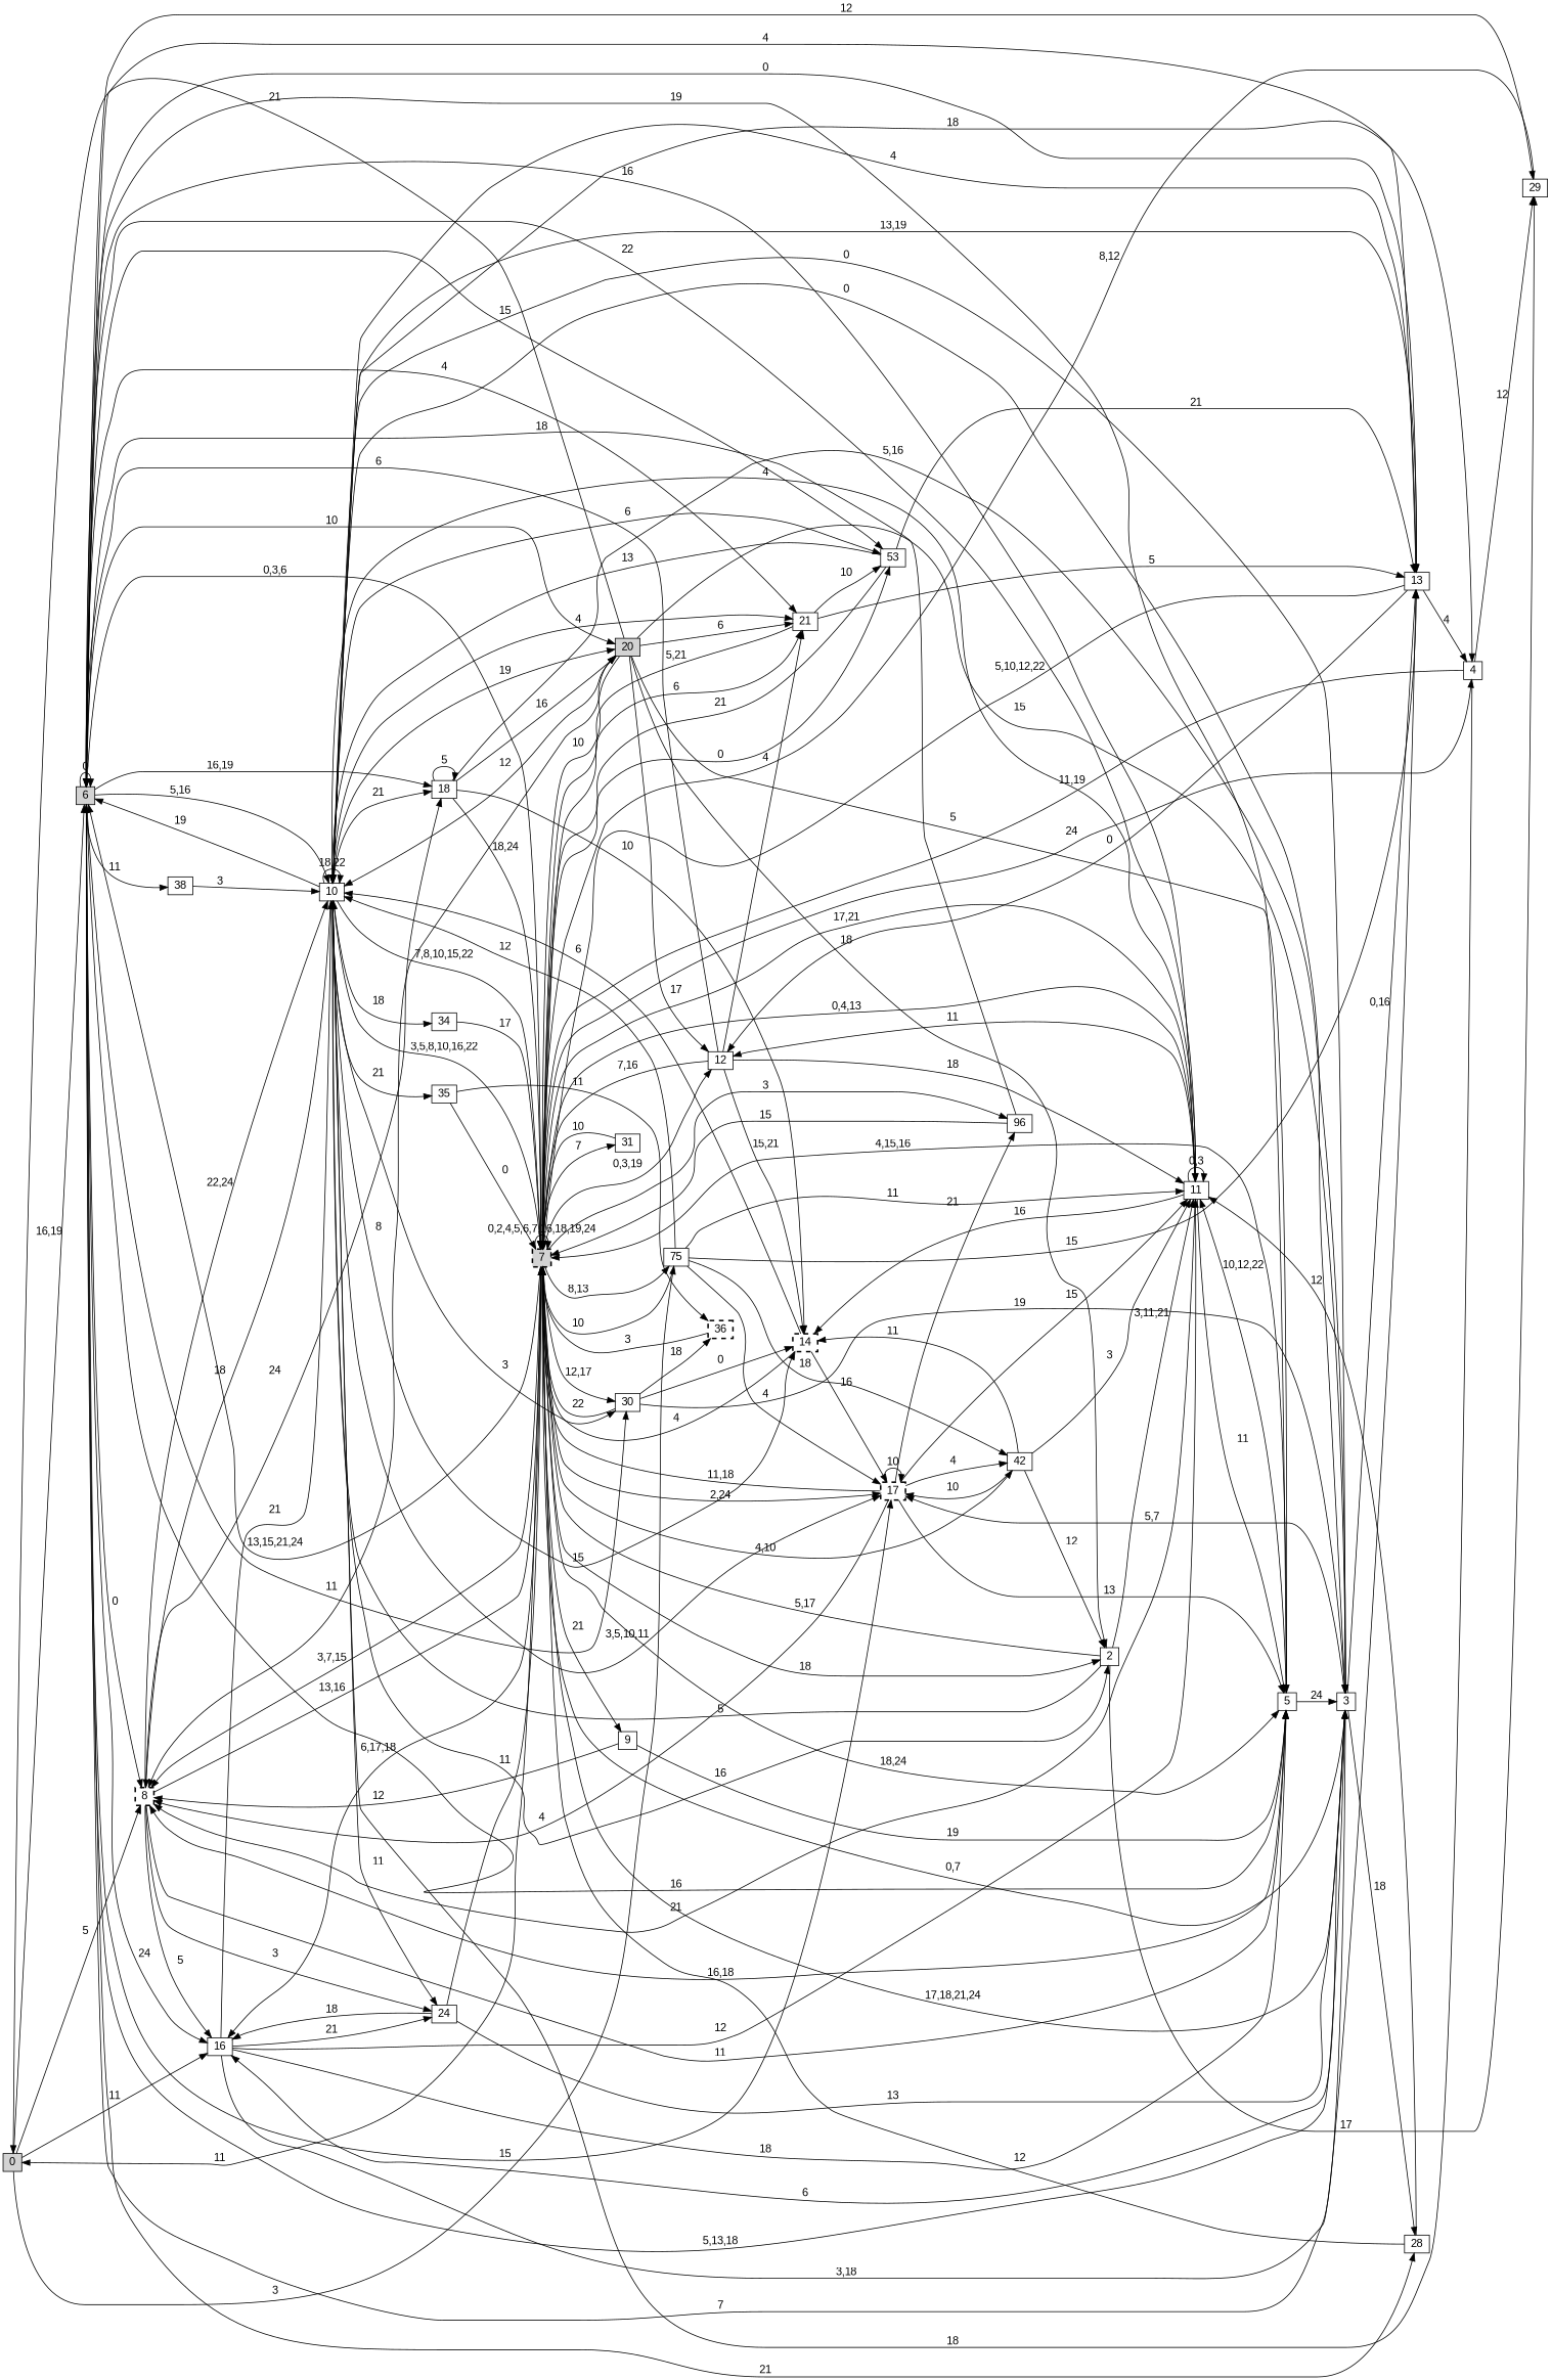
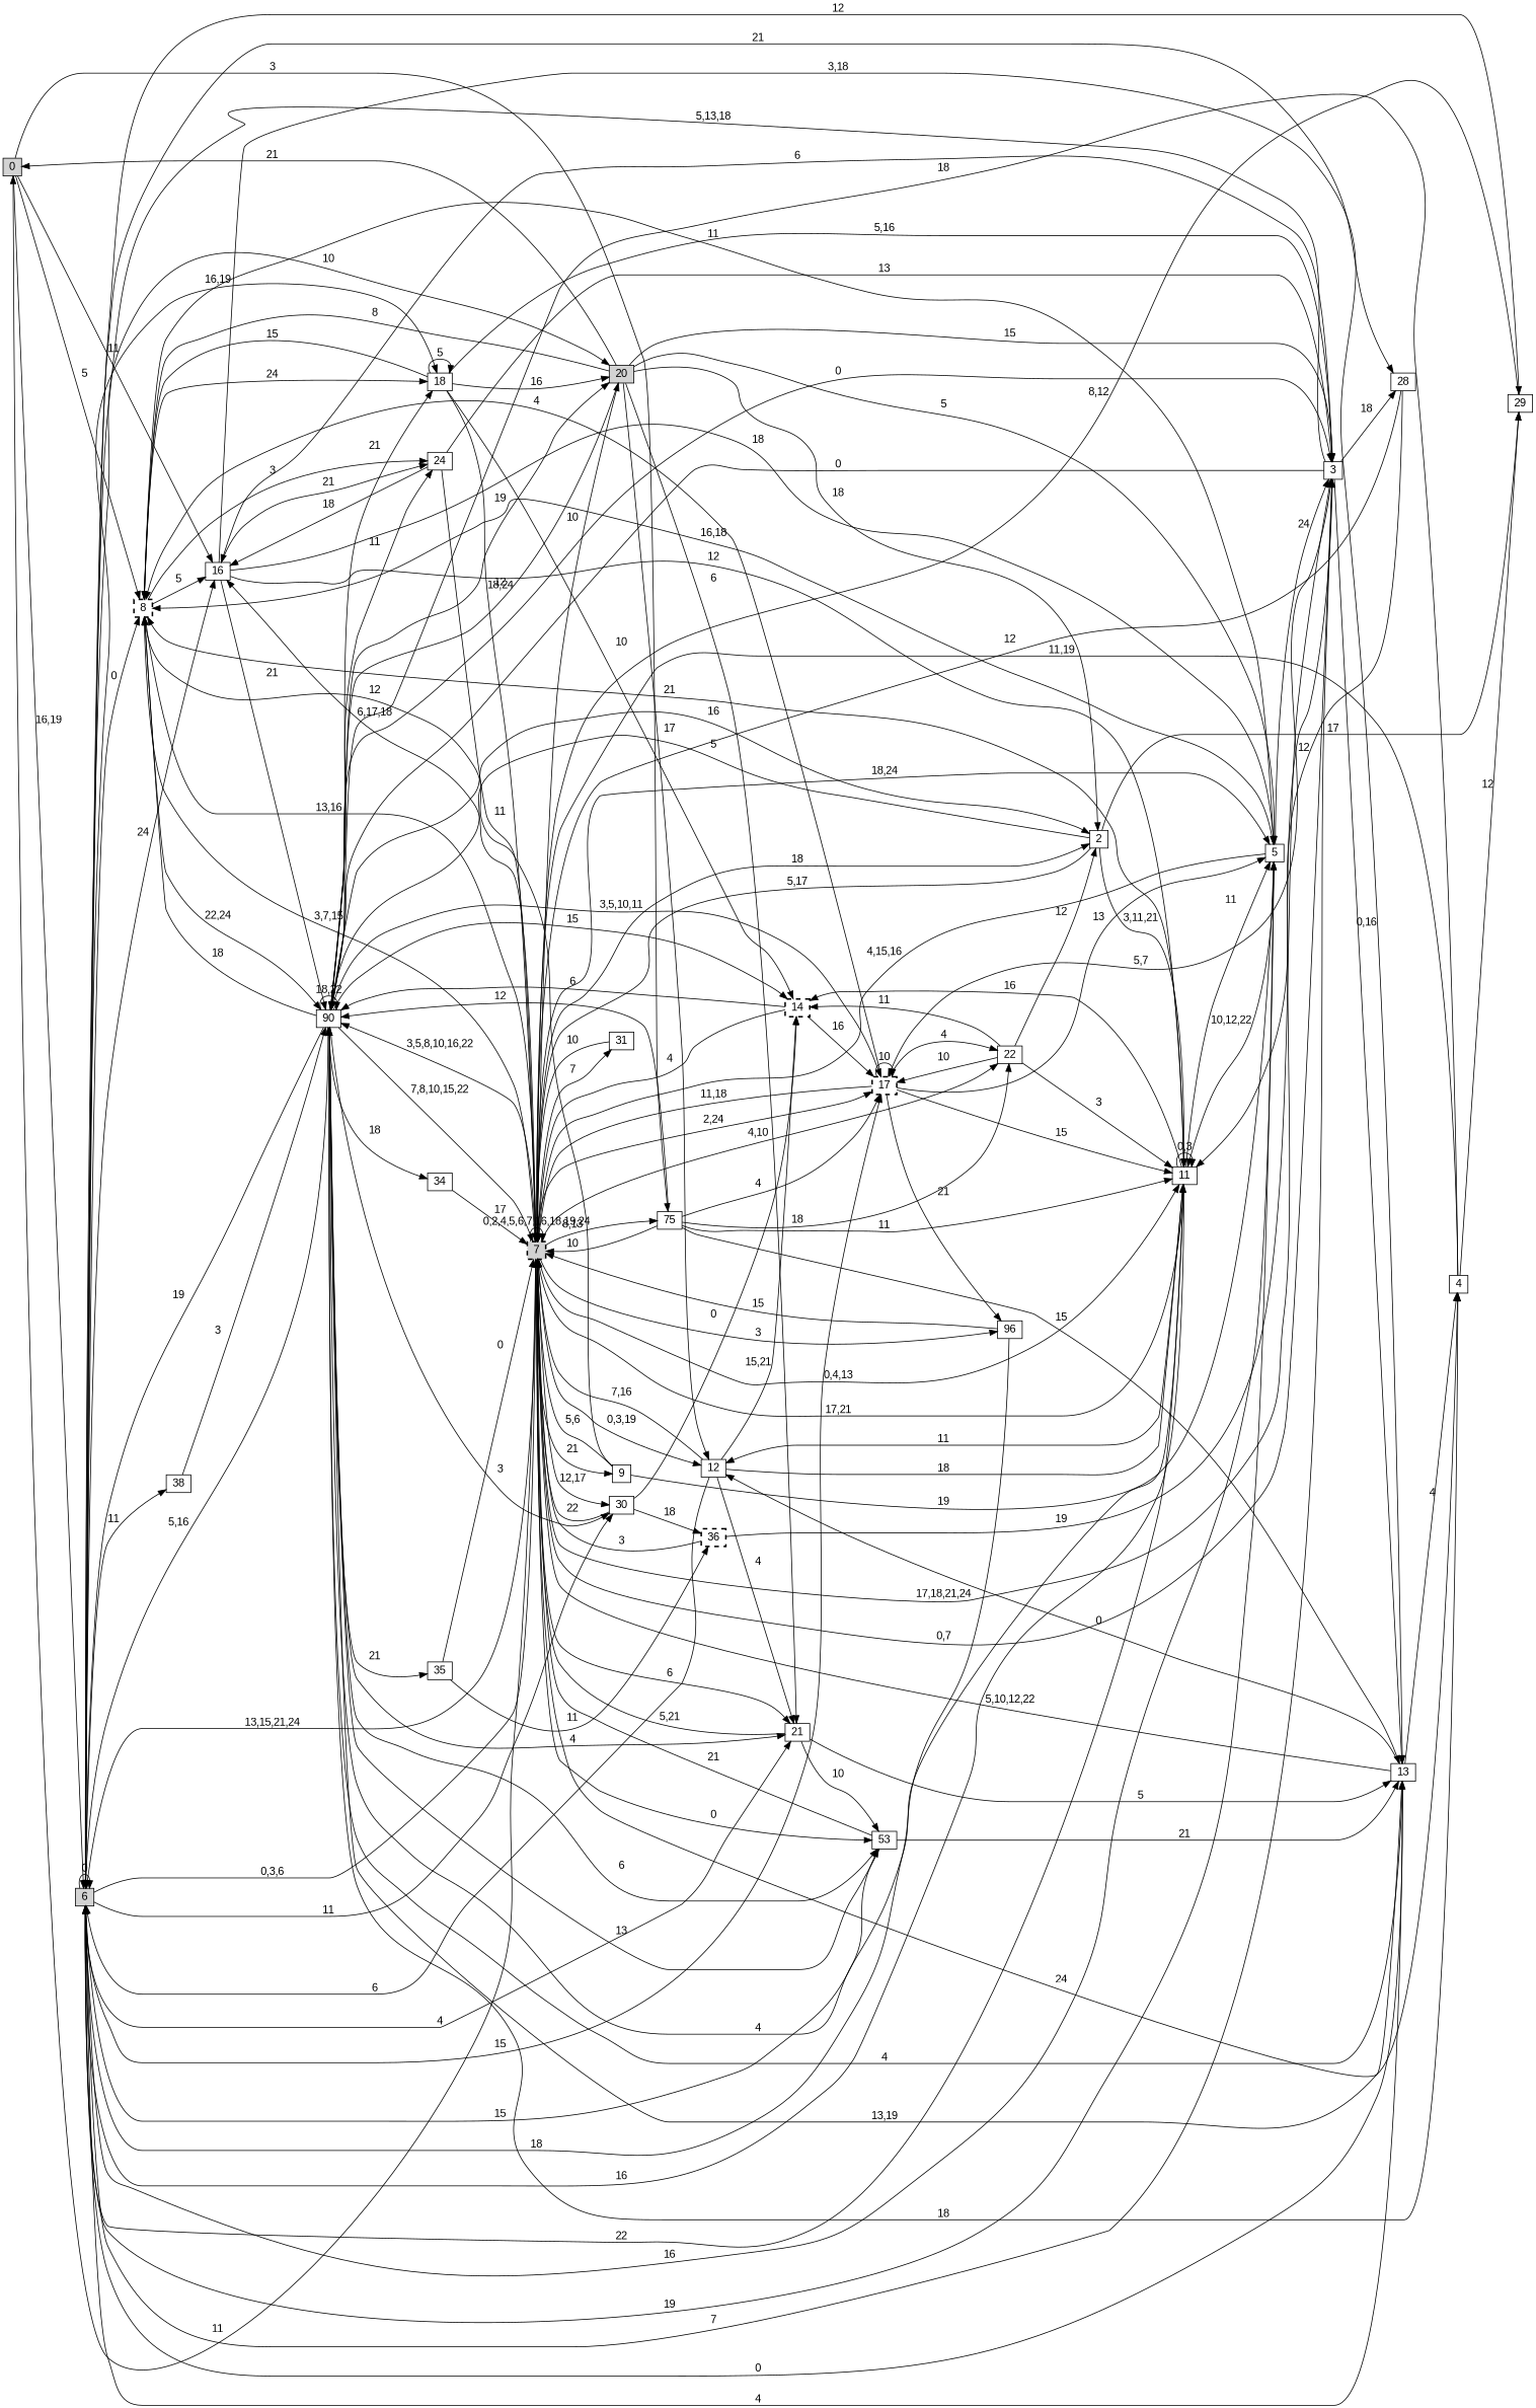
  digraph {
    rankdir=LR
    node [fontname=Arial shape=box]
    edge [fontname=Arial]
    n1 [height=0.1 label=0 style=filled width=0.1]
    n2 [height=0.1 label=6 style=filled width=0.1]
    n3 [height=0.1 label=8 style="bold,dashed" width=0.1]
    n4 [height=0.1 label=75 width=0.1]
    n5 [height=0.1 label=16 width=0.1]
    n6 [height=0.1 label=7 style="filled,bold,dashed" width=0.1]
-   n7 [height=0.1 label=10 width=0.1]
+   n7 [height=0.1 label=90 width=0.1]
    n8 [height=0.1 label=11 width=0.1]
    n9 [height=0.1 label=29 width=0.1]
    n10 [height=0.1 label=3 width=0.1]
    n11 [height=0.1 label=13 width=0.1]
    n12 [height=0.1 label=17 style="bold,dashed" width=0.1]
    n13 [height=0.1 label=28 width=0.1]
    n14 [height=0.1 label=5 width=0.1]
    n15 [height=0.1 label=18 width=0.1]
    n16 [height=0.1 label=20 style=filled width=0.1]
    n17 [height=0.1 label=21 width=0.1]
    n18 [height=0.1 label=30 width=0.1]
    n19 [height=0.1 label=53 width=0.1]
    n20 [height=0.1 label=38 width=0.1]
    n21 [height=0.1 label=24 width=0.1]
-   n22 [height=0.1 label=42 width=0.1]
+   n22 [height=0.1 label=22 width=0.1]
    n23 [height=0.1 label=2 width=0.1]
    n24 [height=0.1 label=4 width=0.1]
    n25 [height=0.1 label=9 width=0.1]
    n26 [height=0.1 label=12 width=0.1]
    n27 [height=0.1 label=96 width=0.1]
    n28 [height=0.1 label=31 width=0.1]
    n29 [height=0.1 label=35 width=0.1]
    n30 [height=0.1 label=14 style="bold,dashed" width=0.1]
    n31 [height=0.1 label=34 width=0.1]
    n32 [height=0.1 label=36 style="bold,dashed" width=0.1]
    n1 -> n2 [label="16,19"]
    n1 -> n3 [label=5]
    n1 -> n4 [label=3]
    n1 -> n5 [label=11]
    n2 -> n2 [label=0]
    n2 -> n3 [label=0]
    n2 -> n5 [label=24]
    n2 -> n6 [label="0,3,6"]
    n2 -> n7 [label="5,16"]
    n2 -> n8 [label=22]
    n2 -> n9 [label=12]
    n2 -> n10 [label=7]
    n2 -> n11 [label=4]
    n2 -> n12 [label=15]
    n2 -> n13 [label=21]
    n2 -> n14 [label=16]
    n2 -> n15 [label="16,19"]
    n2 -> n16 [label=10]
    n2 -> n17 [label=4]
    n2 -> n18 [label=11]
    n2 -> n19 [label=15]
    n2 -> n20 [label=11]
    n3 -> n5 [label=5]
    n3 -> n6 [label="13,16"]
    n3 -> n7 [label="22,24"]
    n3 -> n14 [label=11]
    n3 -> n15 [label=24]
    n3 -> n21 [label=3]
    n4 -> n6 [label=10]
    n4 -> n7 [label=12]
    n4 -> n8 [label=11]
    n4 -> n11 [label=15]
    n4 -> n12 [label=4]
    n4 -> n22 [label=18]
    n5 -> n7 [label=21]
    n5 -> n8 [label=12]
    n5 -> n11 [label="3,18"]
    n5 -> n14 [label=18]
    n5 -> n21 [label=21]
    n6 -> n1 [label=11]
    n6 -> n2 [label="13,15,21,24"]
    n6 -> n3 [label="3,7,15"]
    n6 -> n4 [label="8,13"]
    n6 -> n5 [label="6,17,18"]
    n6 -> n6 [label="0,2,4,5,6,7,16,18,19,24"]
    n6 -> n7 [label="3,5,8,10,16,22"]
    n6 -> n8 [label="0,4,13"]
    n6 -> n10 [label="17,18,21,24"]
    n6 -> n12 [label="2,24"]
    n6 -> n14 [label="18,24"]
    n6 -> n16 [label=10]
    n6 -> n17 [label=6]
    n6 -> n18 [label="12,17"]
    n6 -> n19 [label=0]
    n6 -> n22 [label="4,10"]
    n6 -> n23 [label=18]
    n6 -> n24 [label=24]
    n6 -> n25 [label=21]
    n6 -> n26 [label="0,3,19"]
    n6 -> n27 [label=3]
    n6 -> n28 [label=7]
    n7 -> n2 [label=19]
    n7 -> n3 [label=18]
    n7 -> n6 [label="7,8,10,15,22"]
    n7 -> n7 [label="18,22"]
    n7 -> n10 [label=0]
    n7 -> n11 [label="13,19"]
    n7 -> n12 [label="3,5,10,11"]
    n7 -> n15 [label=21]
    n7 -> n16 [label=19]
    n7 -> n17 [label=4]
    n7 -> n18 [label=3]
    n7 -> n19 [label=6]
    n7 -> n21 [label=11]
    n7 -> n23 [label=16]
    n7 -> n24 [label=18]
    n7 -> n29 [label=21]
    n7 -> n30 [label=15]
    n7 -> n31 [label=18]
    n8 -> n2 [label=16]
    n8 -> n3 [label=21]
    n8 -> n6 [label="17,21"]
    n8 -> n7 [label=4]
    n8 -> n8 [label="0,3"]
    n8 -> n14 [label=11]
    n8 -> n26 [label=11]
    n8 -> n30 [label=16]
    n9 -> n6 [label="8,12"]
    n10 -> n2 [label="5,13,18"]
    n10 -> n5 [label=6]
    n10 -> n6 [label="0,7"]
    n10 -> n7 [label=0]
    n10 -> n11 [label="0,16"]
    n10 -> n12 [label="5,7"]
    n10 -> n13 [label=18]
    n11 -> n2 [label=0]
    n11 -> n6 [label="5,10,12,22"]
    n11 -> n7 [label=4]
    n11 -> n24 [label=4]
    n11 -> n26 [label=0]
    n12 -> n3 [label=4]
    n12 -> n6 [label="11,18"]
    n12 -> n8 [label=15]
    n12 -> n12 [label=10]
    n12 -> n14 [label=13]
    n12 -> n22 [label=4]
    n12 -> n27 [label=21]
    n13 -> n6 [label=12]
    n13 -> n8 [label=12]
    n14 -> n2 [label=19]
    n14 -> n3 [label="16,18"]
    n14 -> n6 [label="4,15,16"]
    n14 -> n8 [label="10,12,22"]
    n14 -> n10 [label=24]
+   n15 -> n3 [label=15]
    n15 -> n6 [label="18,24"]
    n15 -> n10 [label="5,16"]
    n15 -> n15 [label=5]
    n15 -> n16 [label=16]
    n15 -> n30 [label=10]
    n16 -> n1 [label=21]
    n16 -> n3 [label=8]
    n16 -> n7 [label=12]
    n16 -> n10 [label=15]
    n16 -> n14 [label=5]
    n16 -> n17 [label=6]
    n16 -> n23 [label=18]
    n16 -> n26 [label=17]
    n17 -> n6 [label="5,21"]
    n17 -> n11 [label=5]
    n17 -> n19 [label=10]
    n18 -> n6 [label=22]
-   n18 -> n10 [label=19]
+   n32 -> n10 [label=19]
    n18 -> n30 [label=0]
    n18 -> n32 [label=18]
    n19 -> n6 [label=21]
    n19 -> n7 [label=13]
    n19 -> n11 [label=21]
    n20 -> n7 [label=3]
    n21 -> n5 [label=18]
    n21 -> n6 [label=11]
    n21 -> n10 [label=13]
    n22 -> n8 [label=3]
    n22 -> n12 [label=10]
    n22 -> n23 [label=12]
    n22 -> n30 [label=11]
    n23 -> n6 [label="5,17"]
    n23 -> n7 [label=5]
    n23 -> n8 [label="3,11,21"]
    n23 -> n9 [label=17]
    n24 -> n6 [label="11,19"]
    n24 -> n7 [label=18]
    n24 -> n9 [label=12]
    n25 -> n3 [label=12]
+   n25 -> n6 [label="5,6"]
    n25 -> n14 [label=19]
    n26 -> n2 [label=6]
    n26 -> n6 [label="7,16"]
    n26 -> n8 [label=18]
    n26 -> n17 [label=4]
    n26 -> n30 [label="15,21"]
    n27 -> n2 [label=18]
    n27 -> n6 [label=15]
    n28 -> n6 [label=10]
    n29 -> n6 [label=0]
    n29 -> n32 [label=11]
    n30 -> n6 [label=4]
    n30 -> n7 [label=6]
    n30 -> n12 [label=16]
    n31 -> n6 [label=17]
    n32 -> n6 [label=3]
  }
